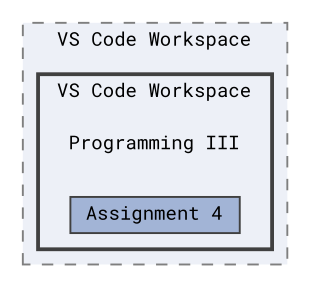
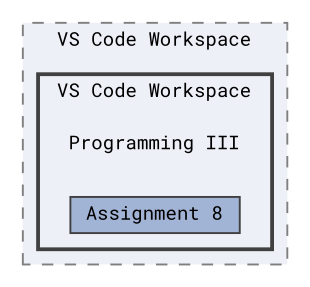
  digraph {
    compound=true
    rankdir=LR
    fontname="Roboto Mono"
    node [fontname="Roboto Mono" fontsize=10]
    n1 [height=0.2 label="Programming III" shape=plaintext width=0.4]
-   n2 [color=grey25 fillcolor="#a2b4d6" height=0.2 label="Assignment 4" shape=box style=filled width=0.4]
+   n2 [color=grey25 fillcolor="#a2b4d6" height=0.2 label="Assignment 8" shape=box style=filled width=0.4]
    subgraph cluster_1 {
      bgcolor="#edf0f7"
      fontsize=10
      label="VS Code Workspace"
      pencolor=grey50
      style="filled,dashed"
      subgraph cluster_2 {
        bgcolor="#edf0f7"
        fontsize=10
        pencolor=grey25
        style="filled,bold"
        n1
        n2
      }
    }
  }
